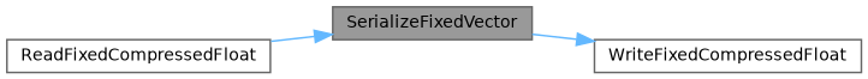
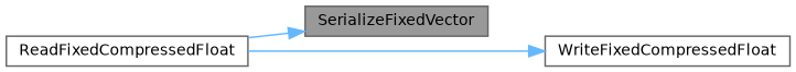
  digraph {
    rankdir=LR
    node [color=grey40 fillcolor=white fontname=Helvetica fontsize=10 shape=box style=filled]
    edge [color=steelblue1 fontname=Helvetica fontsize=10 labelfontname=Helvetica labelfontsize=10 style=solid]
    n1 [color=gray40 fillcolor=grey60 fontcolor=black height=0.2 label=SerializeFixedVector width=0.4]
    n2 [height=0.2 label=WriteFixedCompressedFloat width=0.4]
    n3 [height=0.2 label=ReadFixedCompressedFloat width=0.4]
-   n1 -> n2
+   n3 -> n2
    n3 -> n1
  }
